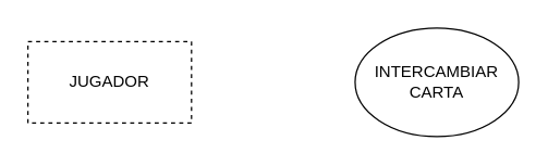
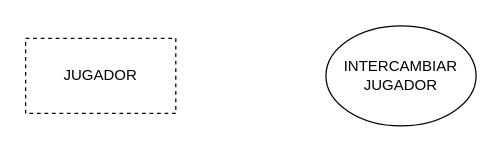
  <mxCell id="0" />
  <mxCell id="1" parent="0" />
  <mxCell id="2" value="JUGADOR" style="rounded=0;whiteSpace=wrap;html=1;dashed=1;" vertex="1" parent="1"><mxGeometry x="20" y="30" width="120" height="60" as="geometry" /></mxCell>
- <mxCell id="3" value="&lt;div&gt;INTERCAMBIAR&lt;/div&gt;&lt;div&gt;CARTA&lt;br&gt;&lt;/div&gt;" style="ellipse;whiteSpace=wrap;html=1;" vertex="1" parent="1"><mxGeometry x="260" y="20" width="120" height="80" as="geometry" /></mxCell>
+ <mxCell id="3" value="&lt;div&gt;INTERCAMBIAR&lt;/div&gt;&lt;div&gt;JUGADOR&lt;br&gt;&lt;/div&gt;" style="ellipse;whiteSpace=wrap;html=1;" vertex="1" parent="1"><mxGeometry x="260" y="20" width="120" height="80" as="geometry" /></mxCell>
